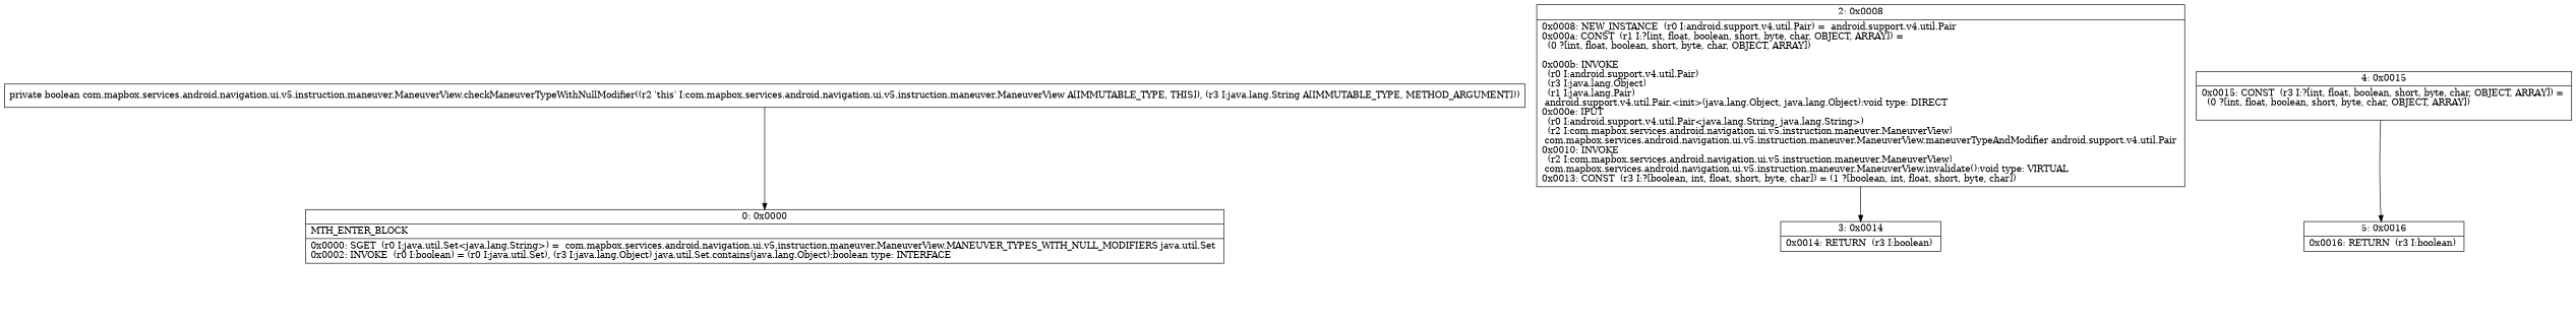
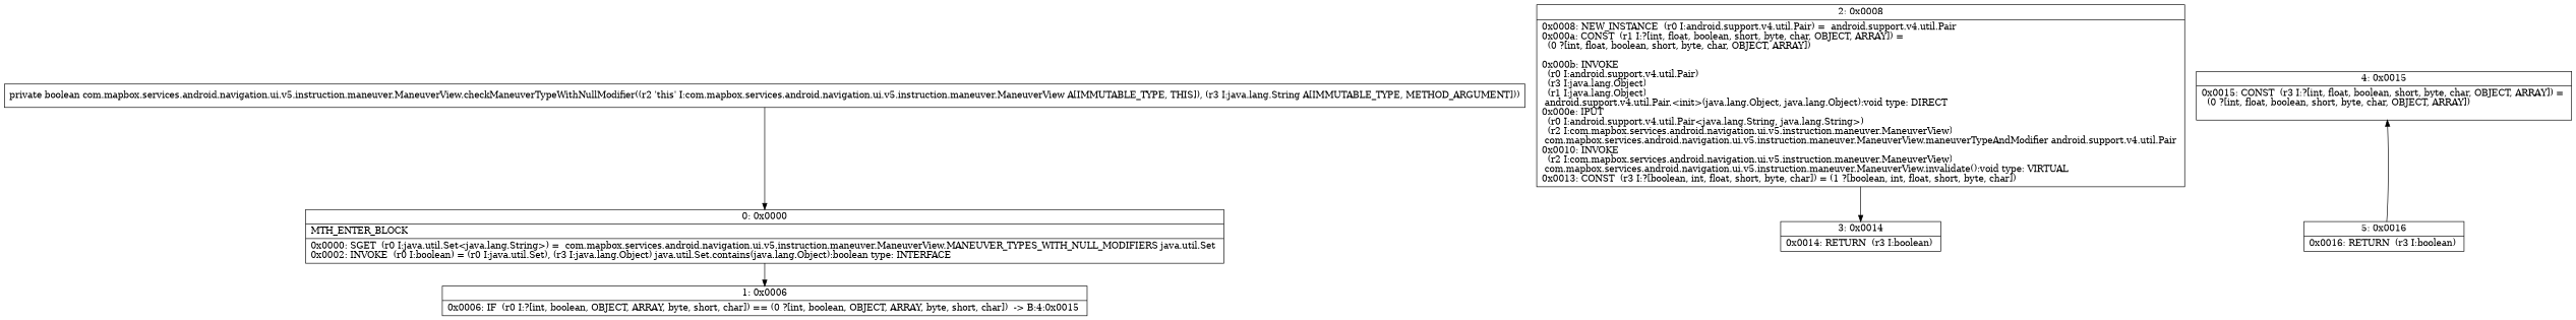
  digraph {
    node [shape=record]
    n1 [label="{0\:\ 0x0000|MTH_ENTER_BLOCK\l|0x0000: SGET  (r0 I:java.util.Set\<java.lang.String\>) =  com.mapbox.services.android.navigation.ui.v5.instruction.maneuver.ManeuverView.MANEUVER_TYPES_WITH_NULL_MODIFIERS java.util.Set \l0x0002: INVOKE  (r0 I:boolean) = (r0 I:java.util.Set), (r3 I:java.lang.Object) java.util.Set.contains(java.lang.Object):boolean type: INTERFACE \l}"]
-   n3 [label="{2\:\ 0x0008|0x0008: NEW_INSTANCE  (r0 I:android.support.v4.util.Pair) =  android.support.v4.util.Pair \l0x000a: CONST  (r1 I:?[int, float, boolean, short, byte, char, OBJECT, ARRAY]) = \l  (0 ?[int, float, boolean, short, byte, char, OBJECT, ARRAY])\l \l0x000b: INVOKE  \l  (r0 I:android.support.v4.util.Pair)\l  (r3 I:java.lang.Object)\l  (r1 I:java.lang.Pair)\l android.support.v4.util.Pair.\<init\>(java.lang.Object, java.lang.Object):void type: DIRECT \l0x000e: IPUT  \l  (r0 I:android.support.v4.util.Pair\<java.lang.String, java.lang.String\>)\l  (r2 I:com.mapbox.services.android.navigation.ui.v5.instruction.maneuver.ManeuverView)\l com.mapbox.services.android.navigation.ui.v5.instruction.maneuver.ManeuverView.maneuverTypeAndModifier android.support.v4.util.Pair \l0x0010: INVOKE  \l  (r2 I:com.mapbox.services.android.navigation.ui.v5.instruction.maneuver.ManeuverView)\l com.mapbox.services.android.navigation.ui.v5.instruction.maneuver.ManeuverView.invalidate():void type: VIRTUAL \l0x0013: CONST  (r3 I:?[boolean, int, float, short, byte, char]) = (1 ?[boolean, int, float, short, byte, char]) \l}"]
+   n2 [label="{1\:\ 0x0006|0x0006: IF  (r0 I:?[int, boolean, OBJECT, ARRAY, byte, short, char]) == (0 ?[int, boolean, OBJECT, ARRAY, byte, short, char])  \-\> B:4:0x0015 \l}"]
+   n3 [label="{2\:\ 0x0008|0x0008: NEW_INSTANCE  (r0 I:android.support.v4.util.Pair) =  android.support.v4.util.Pair \l0x000a: CONST  (r1 I:?[int, float, boolean, short, byte, char, OBJECT, ARRAY]) = \l  (0 ?[int, float, boolean, short, byte, char, OBJECT, ARRAY])\l \l0x000b: INVOKE  \l  (r0 I:android.support.v4.util.Pair)\l  (r3 I:java.lang.Object)\l  (r1 I:java.lang.Object)\l android.support.v4.util.Pair.\<init\>(java.lang.Object, java.lang.Object):void type: DIRECT \l0x000e: IPUT  \l  (r0 I:android.support.v4.util.Pair\<java.lang.String, java.lang.String\>)\l  (r2 I:com.mapbox.services.android.navigation.ui.v5.instruction.maneuver.ManeuverView)\l com.mapbox.services.android.navigation.ui.v5.instruction.maneuver.ManeuverView.maneuverTypeAndModifier android.support.v4.util.Pair \l0x0010: INVOKE  \l  (r2 I:com.mapbox.services.android.navigation.ui.v5.instruction.maneuver.ManeuverView)\l com.mapbox.services.android.navigation.ui.v5.instruction.maneuver.ManeuverView.invalidate():void type: VIRTUAL \l0x0013: CONST  (r3 I:?[boolean, int, float, short, byte, char]) = (1 ?[boolean, int, float, short, byte, char]) \l}"]
    n4 [label="{3\:\ 0x0014|0x0014: RETURN  (r3 I:boolean) \l}"]
    n5 [label="{4\:\ 0x0015|0x0015: CONST  (r3 I:?[int, float, boolean, short, byte, char, OBJECT, ARRAY]) = \l  (0 ?[int, float, boolean, short, byte, char, OBJECT, ARRAY])\l \l}"]
    n6 [label="{5\:\ 0x0016|0x0016: RETURN  (r3 I:boolean) \l}"]
    n7 [label="{private boolean com.mapbox.services.android.navigation.ui.v5.instruction.maneuver.ManeuverView.checkManeuverTypeWithNullModifier((r2 'this' I:com.mapbox.services.android.navigation.ui.v5.instruction.maneuver.ManeuverView A[IMMUTABLE_TYPE, THIS]), (r3 I:java.lang.String A[IMMUTABLE_TYPE, METHOD_ARGUMENT])) }"]
+   n1 -> n2
    n3 -> n4
-   n5 -> n6
+   n6 -> n5
    n7 -> n1
  }
